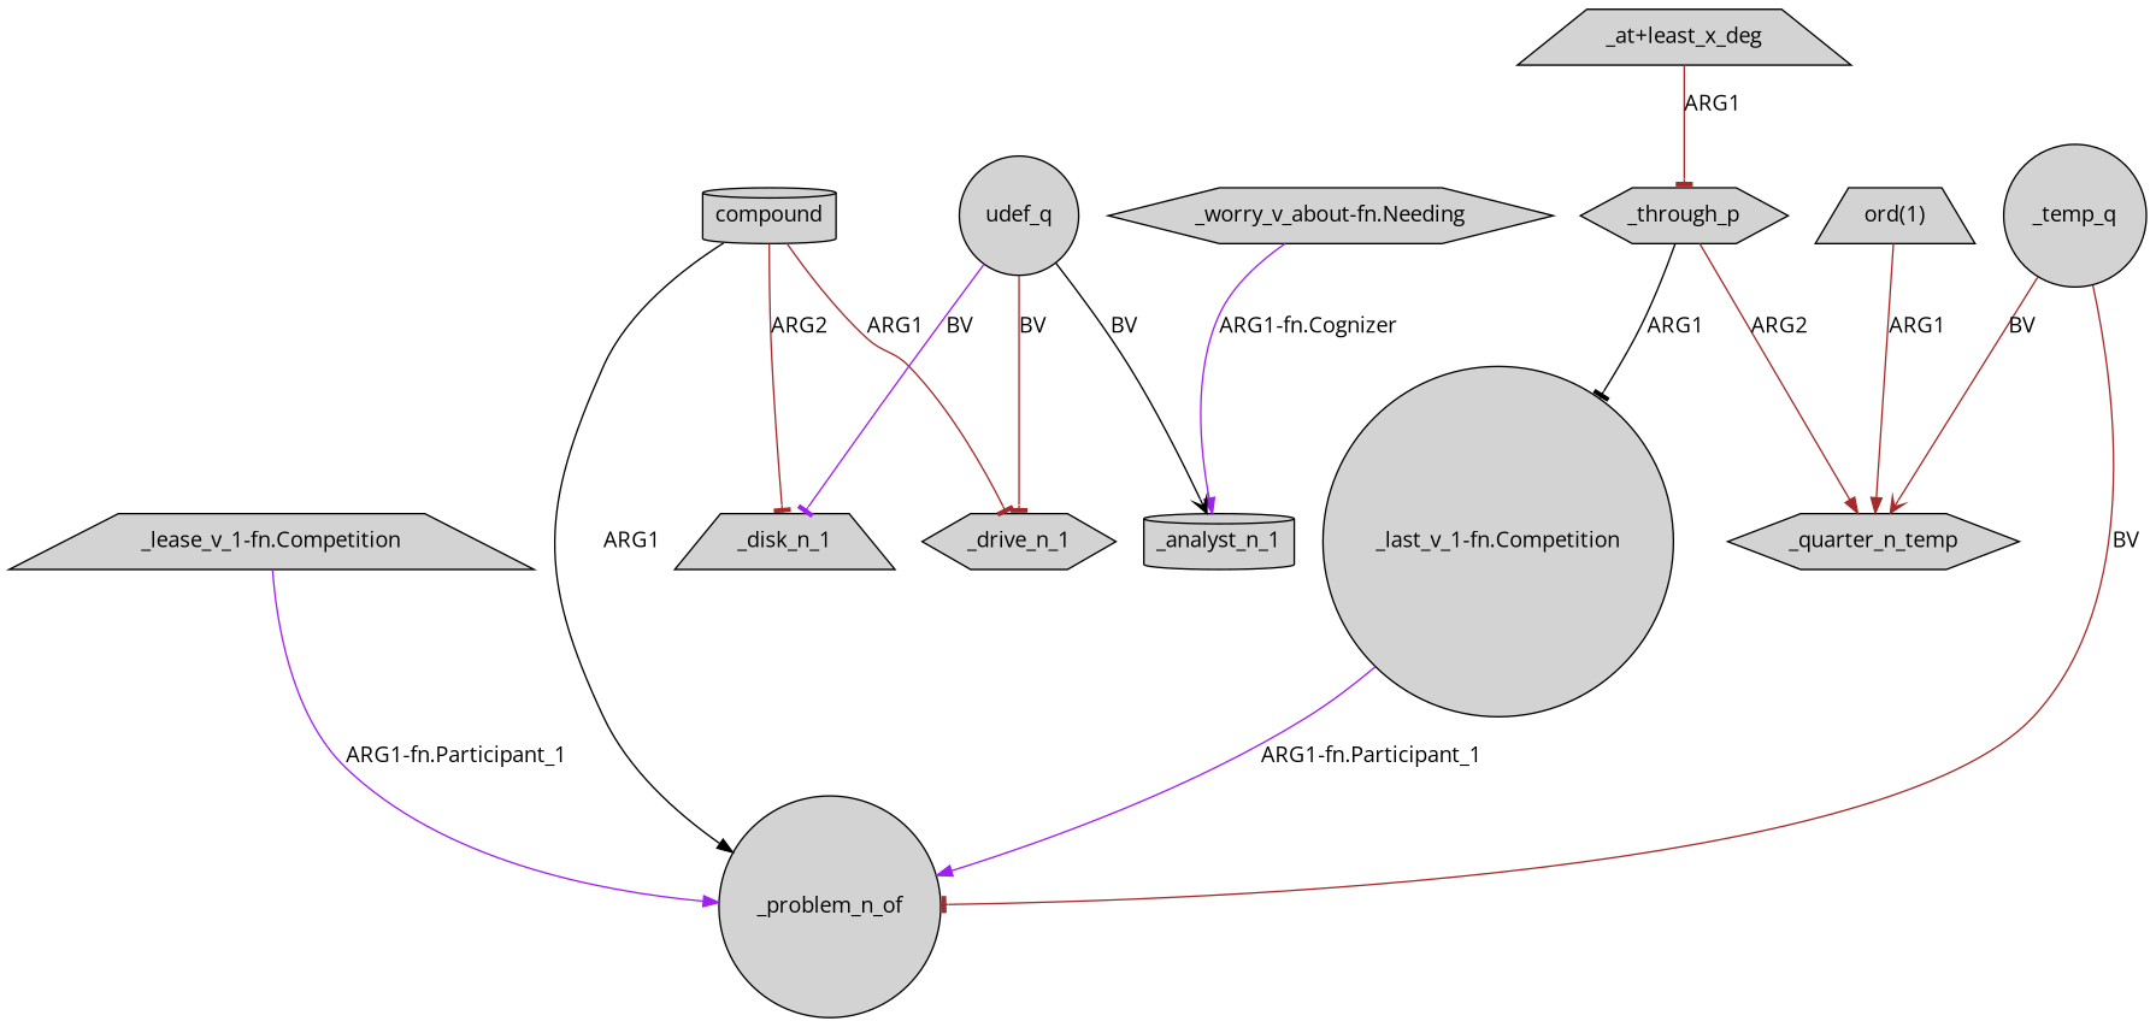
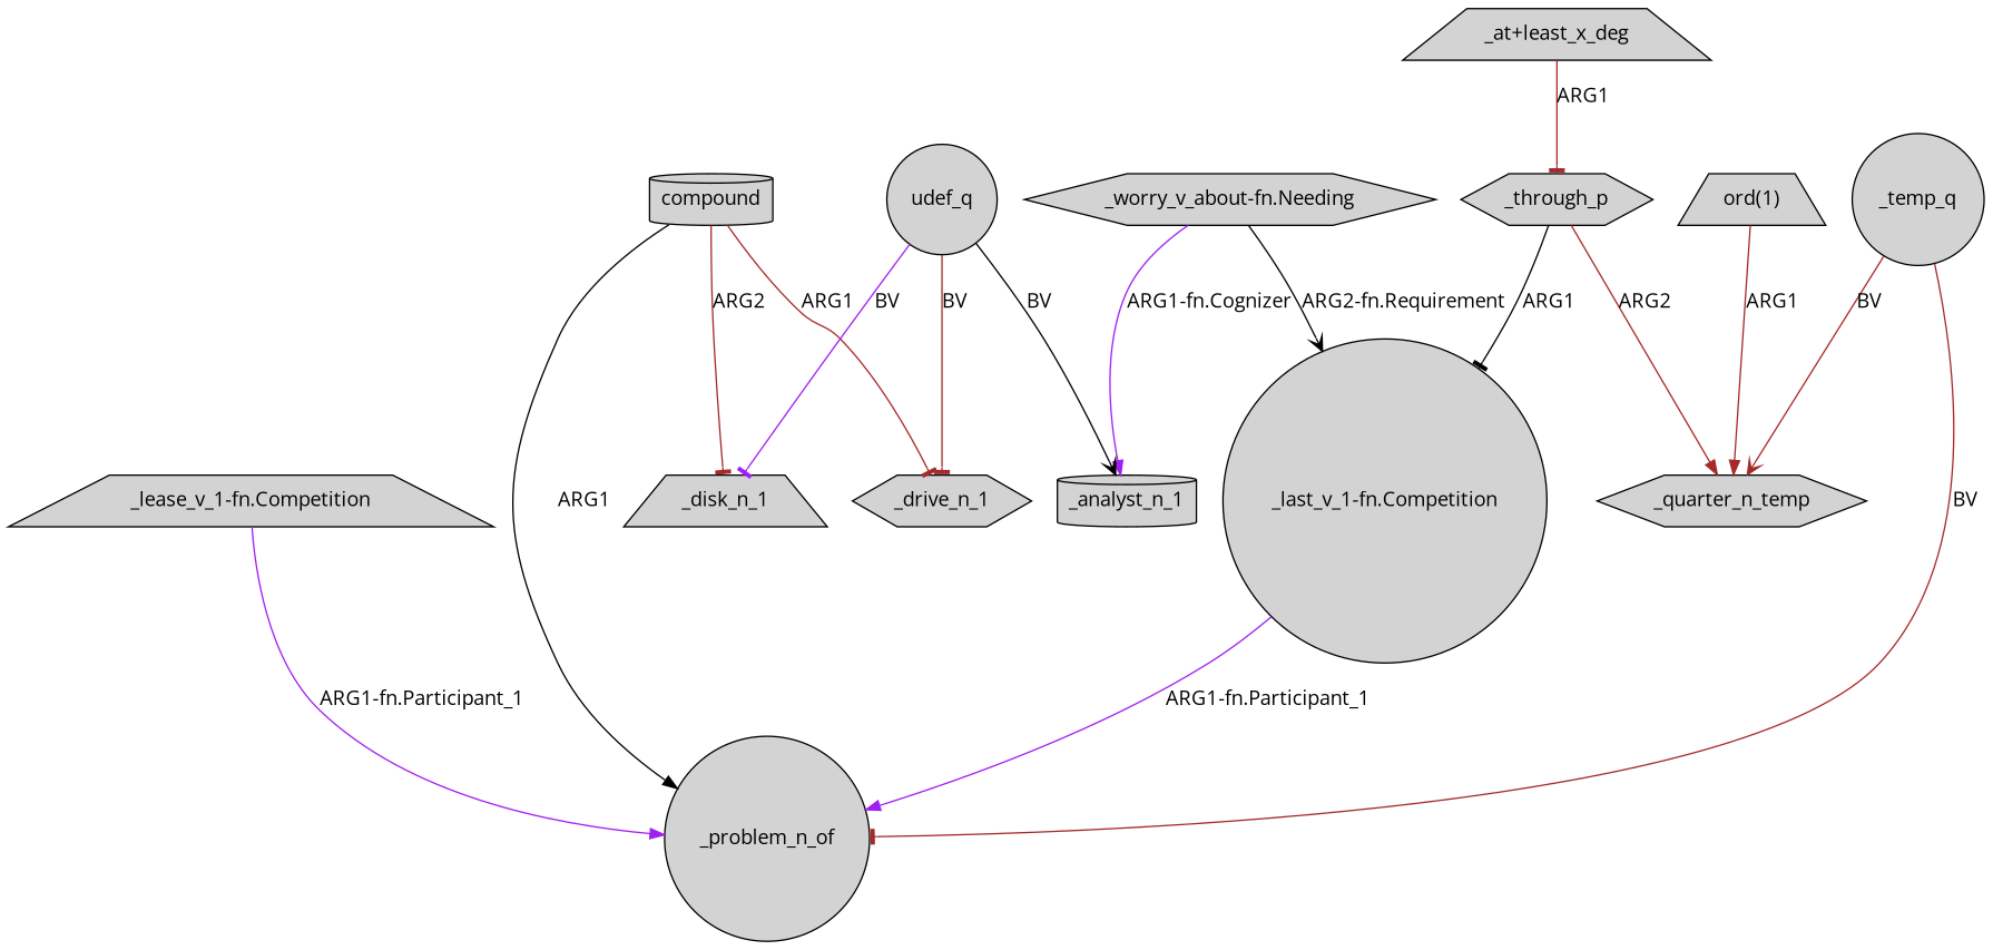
  digraph {
    fontname="Open Sans"
    node [fontname="Open Sans" shape=circle style=filled]
    edge [arrowhead=tee color=brown fontname="Open Sans"]
    "_last_v_1-fn.Competition"
    "_worry_v_about-fn.Needing" [shape=hexagon]
    _analyst_n_1 [shape=cylinder]
    _problem_n_of
    "_lease_v_1-fn.Competition" [shape=trapezium]
    compound [shape=cylinder]
    _disk_n_1 [shape=trapezium]
    _drive_n_1 [shape=hexagon]
    udef_q
    _through_p [shape=hexagon]
    _quarter_n_temp [shape=hexagon]
    "ord(1)" [shape=trapezium]
    "_at+least_x_deg" [shape=trapezium]
    n14 [label=_temp_q]
    "_last_v_1-fn.Competition" -> _problem_n_of [arrowhead=normal color=purple label="ARG1-fn.Participant_1"]
+   "_worry_v_about-fn.Needing" -> "_last_v_1-fn.Competition" [arrowhead=vee color=black label="ARG2-fn.Requirement"]
    "_worry_v_about-fn.Needing" -> _analyst_n_1 [arrowhead=normal color=purple label="ARG1-fn.Cognizer"]
    "_lease_v_1-fn.Competition" -> _problem_n_of [arrowhead=normal color=purple label="ARG1-fn.Participant_1"]
    compound -> _problem_n_of [arrowhead=normal color=black label=ARG1]
    compound -> _disk_n_1 [label=ARG2]
    compound -> _drive_n_1 [label=ARG1]
    udef_q -> _analyst_n_1 [arrowhead=vee color=black label=BV]
    udef_q -> _disk_n_1 [color=purple label=BV]
    udef_q -> _drive_n_1 [label=BV]
    _through_p -> "_last_v_1-fn.Competition" [color=black label=ARG1]
    _through_p -> _quarter_n_temp [arrowhead=normal label=ARG2]
    "ord(1)" -> _quarter_n_temp [arrowhead=normal label=ARG1]
    "_at+least_x_deg" -> _through_p [label=ARG1]
    n14 -> _problem_n_of [label=BV]
    n14 -> _quarter_n_temp [arrowhead=vee label=BV]
  }
